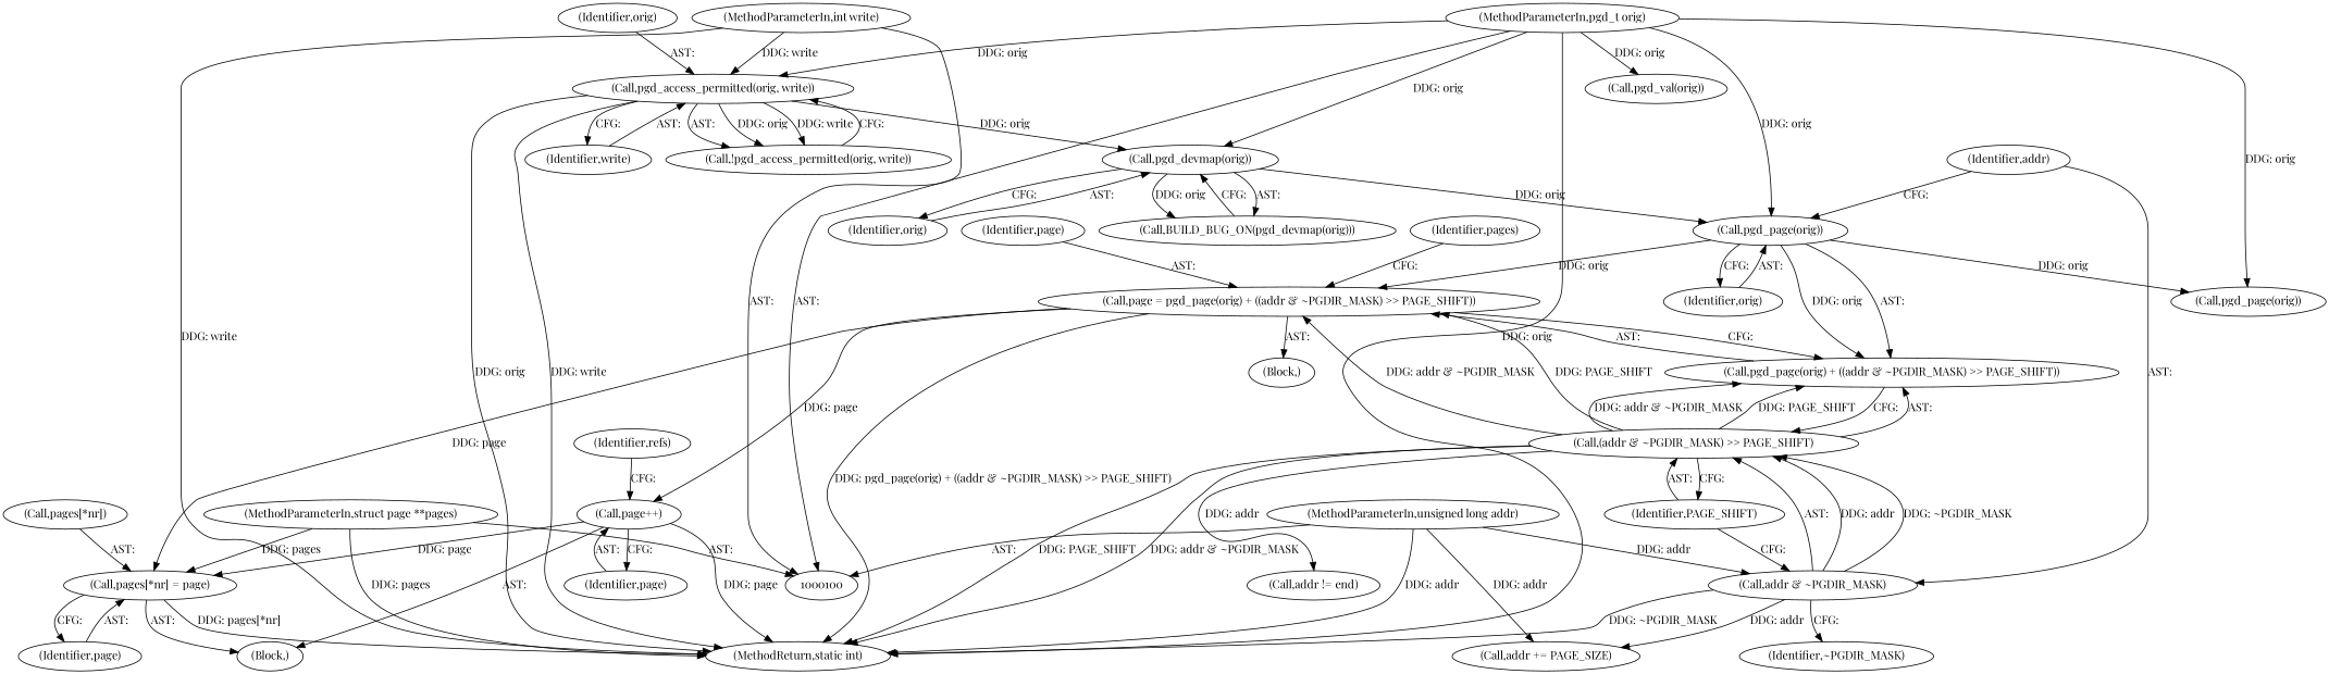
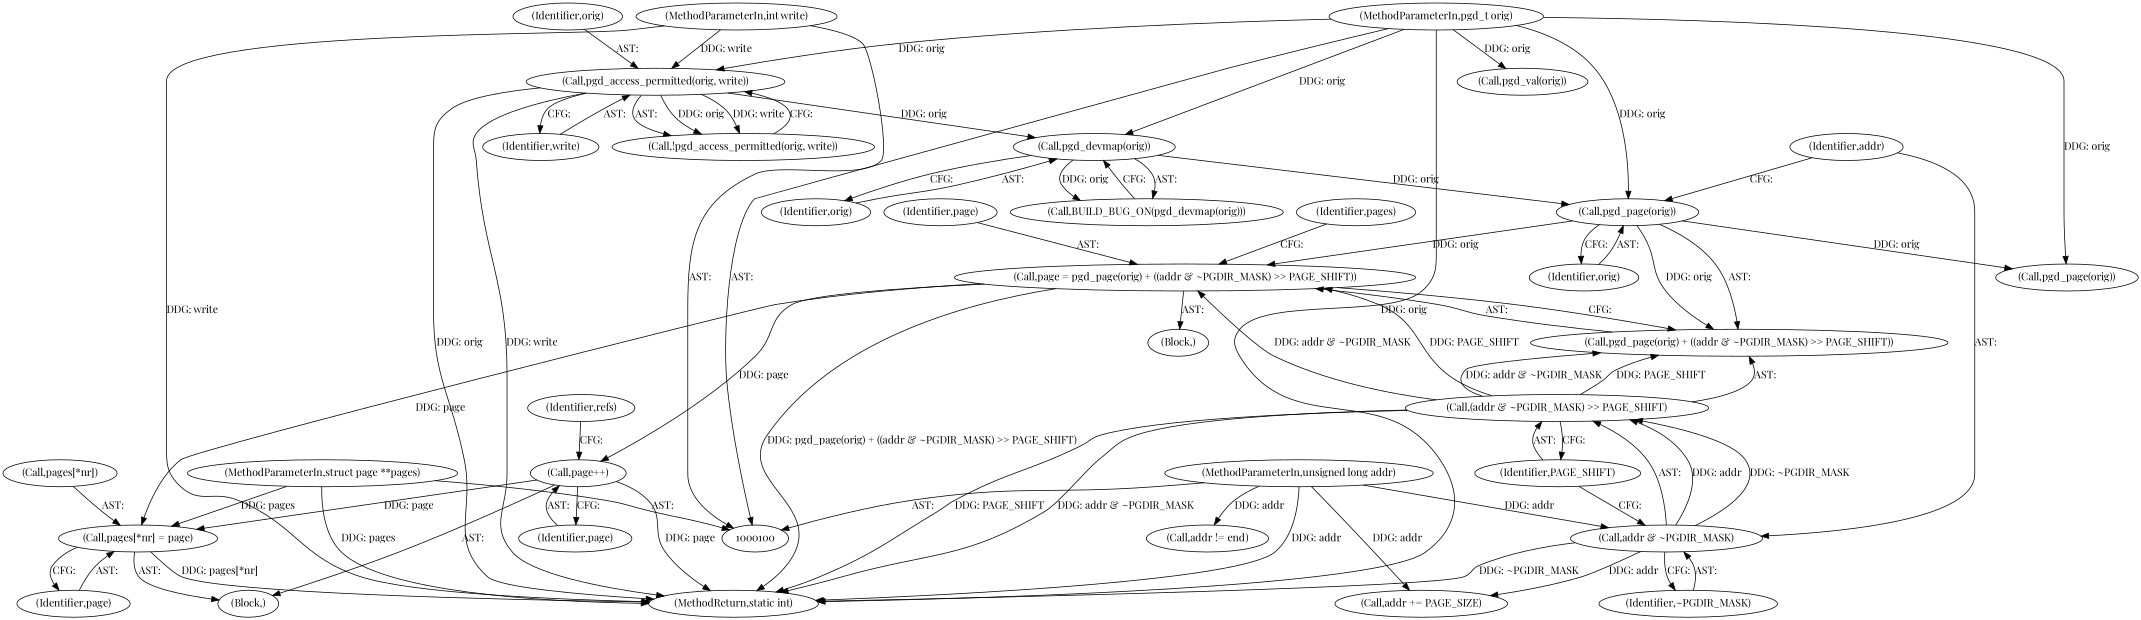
  digraph {
    fontname="Playfair Display"
    node [fontname="Playfair Display"]
    edge [fontname="Playfair Display"]
    n1 [label="(Call,pages[*nr] = page)"]
    n2 [label="(Block,)"]
    n3 [label="(Identifier,page)"]
    n4 [label="(MethodReturn,static int)"]
    n5 [label="(Call,page = pgd_page(orig) + ((addr & ~PGDIR_MASK) >> PAGE_SHIFT))"]
    n6 [label="(Call,page++)"]
    n7 [label="(Call,pgd_page(orig) + ((addr & ~PGDIR_MASK) >> PAGE_SHIFT))"]
    n8 [label="(Block,)"]
    n9 [label="(Identifier,page)"]
    n10 [label="(Call,(addr & ~PGDIR_MASK) >> PAGE_SHIFT)"]
    n11 [label="(Call,pgd_page(orig))"]
    n12 [label="(Identifier,orig)"]
    n13 [label="(Call,pgd_page(orig))"]
    n14 [label="(Call,pgd_devmap(orig))"]
    n15 [label="(Call,BUILD_BUG_ON(pgd_devmap(orig)))"]
    n16 [label="(Identifier,orig)"]
    n17 [label="(Call,pgd_access_permitted(orig, write))"]
    n18 [label="(Identifier,write)"]
    n19 [label="(Call,!pgd_access_permitted(orig, write))"]
    n20 [label="(MethodParameterIn,pgd_t orig)"]
    n21 [label="(Call,pgd_val(orig))"]
    1000100
    n23 [label="(MethodParameterIn,int write)"]
    n24 [label="(Identifier,PAGE_SHIFT)"]
    n25 [label="(Call,addr & ~PGDIR_MASK)"]
    n26 [label="(Identifier,~PGDIR_MASK)"]
    n27 [label="(Call,addr += PAGE_SIZE)"]
    n28 [label="(MethodParameterIn,unsigned long addr)"]
    n29 [label="(Call,addr != end)"]
    n30 [label="(MethodParameterIn,struct page **pages)"]
    n31 [label="(Identifier,pages)"]
    n32 [label="(Call,pages[*nr])"]
    n33 [label="(Identifier,addr)"]
    n34 [label="(Identifier,refs)"]
    n35 [label="(Identifier,orig)"]
    n36 [label="(Identifier,page)"]
    n1 -> n2 [label="AST: "]
    n1 -> n3 [label="CFG: "]
    n1 -> n4 [label="DDG: pages[*nr]"]
    n3 -> n1 [label="AST: "]
    n5 -> n1 [label="DDG: page"]
    n5 -> n4 [label="DDG: pgd_page(orig) + ((addr & ~PGDIR_MASK) >> PAGE_SHIFT)"]
    n5 -> n6 [label="DDG: page"]
    n5 -> n7 [label="CFG: "]
    n5 -> n8 [label="AST: "]
    n6 -> n1 [label="DDG: page"]
    n6 -> n2 [label="AST: "]
    n6 -> n4 [label="DDG: page"]
    n6 -> n9 [label="CFG: "]
    n7 -> n5 [label="AST: "]
-   n7 -> n10 [label="CFG: "]
    n9 -> n6 [label="AST: "]
    n10 -> n4 [label="DDG: PAGE_SHIFT"]
    n10 -> n4 [label="DDG: addr & ~PGDIR_MASK"]
    n10 -> n5 [label="DDG: addr & ~PGDIR_MASK"]
    n10 -> n5 [label="DDG: PAGE_SHIFT"]
    n10 -> n7 [label="AST: "]
    n10 -> n7 [label="DDG: addr & ~PGDIR_MASK"]
    n10 -> n7 [label="DDG: PAGE_SHIFT"]
    n10 -> n24 [label="CFG: "]
    n11 -> n5 [label="DDG: orig"]
    n11 -> n7 [label="AST: "]
    n11 -> n7 [label="DDG: orig"]
    n11 -> n12 [label="CFG: "]
    n11 -> n13 [label="DDG: orig"]
    n12 -> n11 [label="AST: "]
    n14 -> n11 [label="DDG: orig"]
    n14 -> n15 [label="AST: "]
    n14 -> n15 [label="DDG: orig"]
    n14 -> n16 [label="CFG: "]
    n15 -> n14 [label="CFG: "]
    n16 -> n14 [label="AST: "]
    n17 -> n4 [label="DDG: orig"]
    n17 -> n4 [label="DDG: write"]
    n17 -> n14 [label="DDG: orig"]
    n17 -> n18 [label="CFG: "]
    n17 -> n19 [label="AST: "]
    n17 -> n19 [label="DDG: orig"]
    n17 -> n19 [label="DDG: write"]
    n18 -> n17 [label="AST: "]
    n19 -> n17 [label="CFG: "]
    n20 -> n4 [label="DDG: orig"]
    n20 -> n11 [label="DDG: orig"]
    n20 -> n13 [label="DDG: orig"]
    n20 -> n14 [label="DDG: orig"]
    n20 -> n17 [label="DDG: orig"]
    n20 -> n21 [label="DDG: orig"]
    n20 -> 1000100 [label="AST: "]
    n23 -> n4 [label="DDG: write"]
    n23 -> n17 [label="DDG: write"]
    n23 -> 1000100 [label="AST: "]
    n24 -> n10 [label="AST: "]
    n24 -> n25 [label="CFG: "]
    n25 -> n4 [label="DDG: ~PGDIR_MASK"]
    n25 -> n10 [label="AST: "]
    n25 -> n10 [label="DDG: addr"]
    n25 -> n10 [label="DDG: ~PGDIR_MASK"]
    n25 -> n26 [label="CFG: "]
    n25 -> n27 [label="DDG: addr"]
+   n26 -> n25 [label="AST: "]
    n28 -> n4 [label="DDG: addr"]
    n28 -> 1000100 [label="AST: "]
    n28 -> n25 [label="DDG: addr"]
    n28 -> n27 [label="DDG: addr"]
-   n10 -> n29 [label="DDG: addr"]
+   n28 -> n29 [label="DDG: addr"]
    n30 -> n1 [label="DDG: pages"]
    n30 -> n4 [label="DDG: pages"]
    n30 -> 1000100 [label="AST: "]
    n31 -> n5 [label="CFG: "]
    n32 -> n1 [label="AST: "]
    n33 -> n11 [label="CFG: "]
    n33 -> n25 [label="AST: "]
    n34 -> n6 [label="CFG: "]
    n35 -> n17 [label="AST: "]
    n36 -> n5 [label="AST: "]
  }
